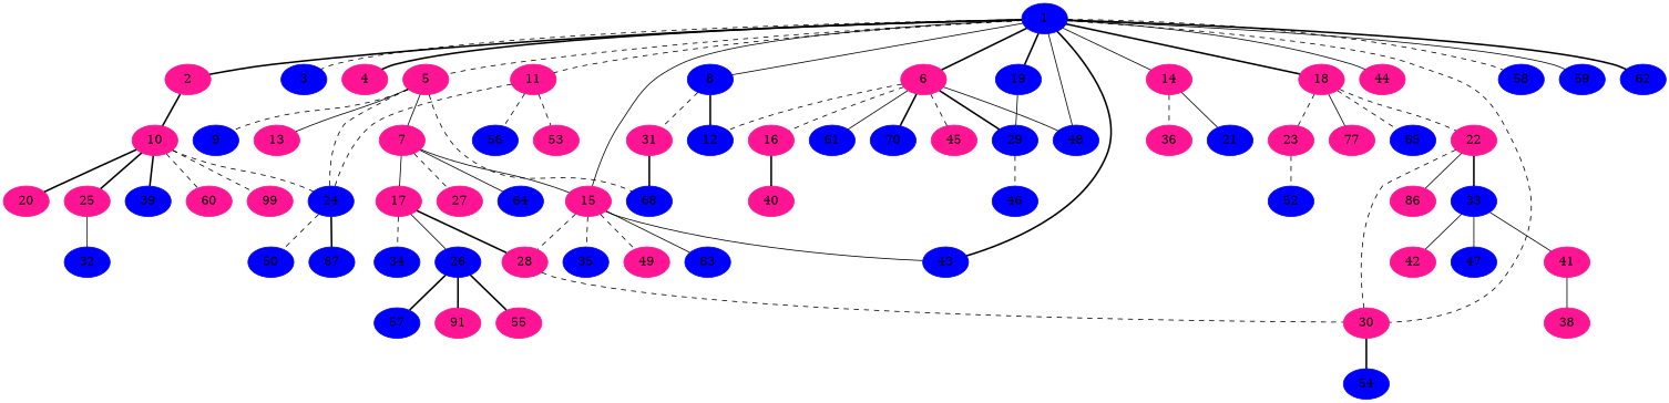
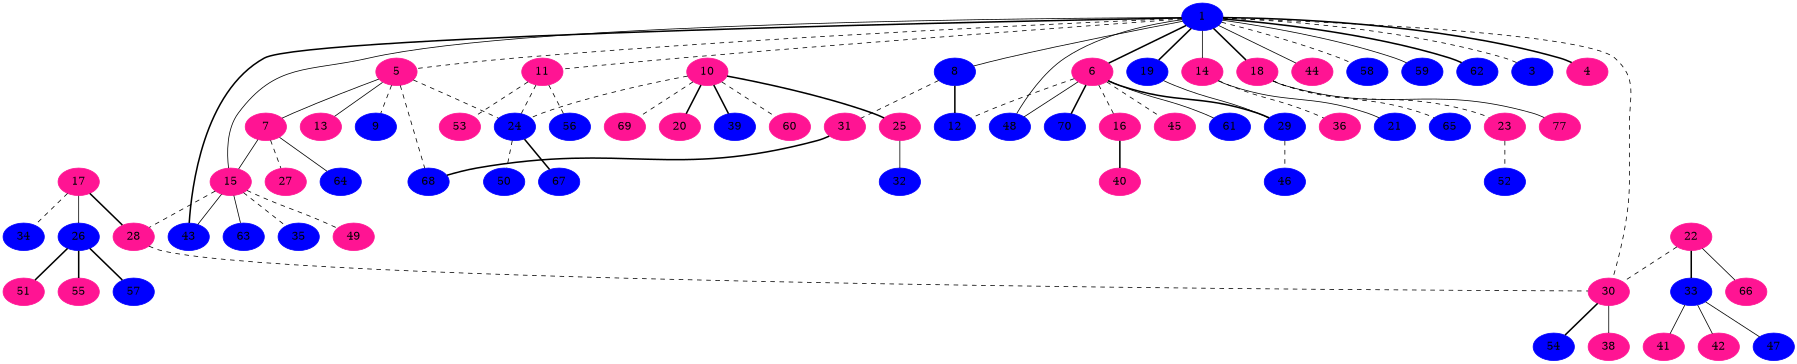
  graph {
    node [color=deeppink style=filled]
    edge [style=dashed]
    1 [color=blue]
-   2
    3 [color=blue]
    4
    5
    6
    8 [color=blue]
    11
    14
    15
    18
    19 [color=blue]
    30
    43 [color=blue]
    44
    48 [color=blue]
    58 [color=blue]
    59 [color=blue]
    62 [color=blue]
    10
    7
    9 [color=blue]
    13
    24 [color=blue]
    68 [color=blue]
    12 [color=blue]
    16
    29 [color=blue]
    45
    61 [color=blue]
    70 [color=blue]
    31
    53
    56 [color=blue]
    21 [color=blue]
    36
    28
    35 [color=blue]
    49
    63 [color=blue]
    22
    23
    n43 [label=77]
    65 [color=blue]
    38
    54 [color=blue]
    20
    25
    39 [color=blue]
    60
-   69 [label=99]
+   69
    17
    27
    64 [color=blue]
    50 [color=blue]
    67 [color=blue]
    40
    46 [color=blue]
    26 [color=blue]
    34 [color=blue]
    32 [color=blue]
-   51 [label=91]
+   51
    55
    57 [color=blue]
    33 [color=blue]
-   66 [label=86]
+   66
    52 [color=blue]
    41
    42
    47 [color=blue]
-   1 -- 2 [style=bold]
    1 -- 3
    1 -- 4 [style=bold]
    1 -- 5
    1 -- 6 [style=bold]
    1 -- 8 [style=solid]
    1 -- 11
    1 -- 14 [style=solid]
    1 -- 15 [style=solid]
    1 -- 18 [style=bold]
    1 -- 19 [style=bold]
    1 -- 30
    1 -- 43 [style=bold]
    1 -- 44 [style=solid]
    1 -- 48 [style=solid]
    1 -- 58
    1 -- 59 [style=solid]
    1 -- 62 [style=bold]
-   2 -- 10 [style=bold]
    5 -- 7 [style=solid]
    5 -- 9
    5 -- 13 [style=solid]
    5 -- 24
    5 -- 68
    6 -- 48 [style=solid]
    6 -- 12
    6 -- 16
    6 -- 29 [style=bold]
    6 -- 45
    6 -- 61 [style=solid]
    6 -- 70 [style=bold]
    8 -- 12 [style=bold]
    8 -- 31
    11 -- 24
    11 -- 53
    11 -- 56
    14 -- 21 [style=solid]
    14 -- 36
    15 -- 43 [style=solid]
    15 -- 28
    15 -- 35
    15 -- 49
    15 -- 63 [style=solid]
-   18 -- 22
    18 -- 23
    18 -- n43 [style=solid]
    18 -- 65
    19 -- 29 [style=solid]
-   41 -- 38 [style=solid]
+   30 -- 38 [style=solid]
    30 -- 54 [style=bold]
    10 -- 24
    10 -- 20 [style=bold]
    10 -- 25 [style=bold]
    10 -- 39 [style=bold]
    10 -- 60
    10 -- 69
    7 -- 15 [style=solid]
-   7 -- 17 [style=solid]
    7 -- 27
    7 -- 64 [style=solid]
    24 -- 50
    24 -- 67 [style=bold]
    16 -- 40 [style=bold]
    29 -- 46
    31 -- 68 [style=bold]
    28 -- 30
    22 -- 30
    22 -- 33 [style=bold]
    22 -- 66 [style=solid]
    23 -- 52
    25 -- 32 [style=solid]
    17 -- 28 [style=bold]
    17 -- 26 [style=solid]
    17 -- 34
    26 -- 51 [style=bold]
    26 -- 55 [style=bold]
    26 -- 57 [style=bold]
    33 -- 41 [style=solid]
    33 -- 42 [style=solid]
    33 -- 47 [style=solid]
  }
